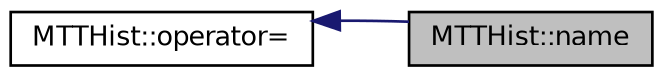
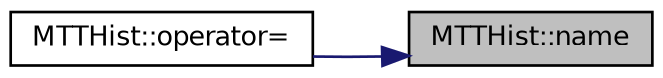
  digraph {
    rankdir=RL
    node [color=black fontname=Helvetica fontsize=10 shape=record style=filled]
    n1 [fillcolor=grey75 fontcolor=black height=0.2 label="MTTHist::name" width=0.4]
    n2 [fillcolor=white height=0.2 label="MTTHist::operator=" width=0.4]
-   n2 -> n1 [color=midnightblue dir=back fontname=Helvetica fontsize=10 labelfontname=Helvetica labelfontsize=10 style=solid]
+   n1 -> n2 [color=midnightblue dir=back fontname=Helvetica fontsize=10 labelfontname=Helvetica labelfontsize=10 style=solid]
  }
